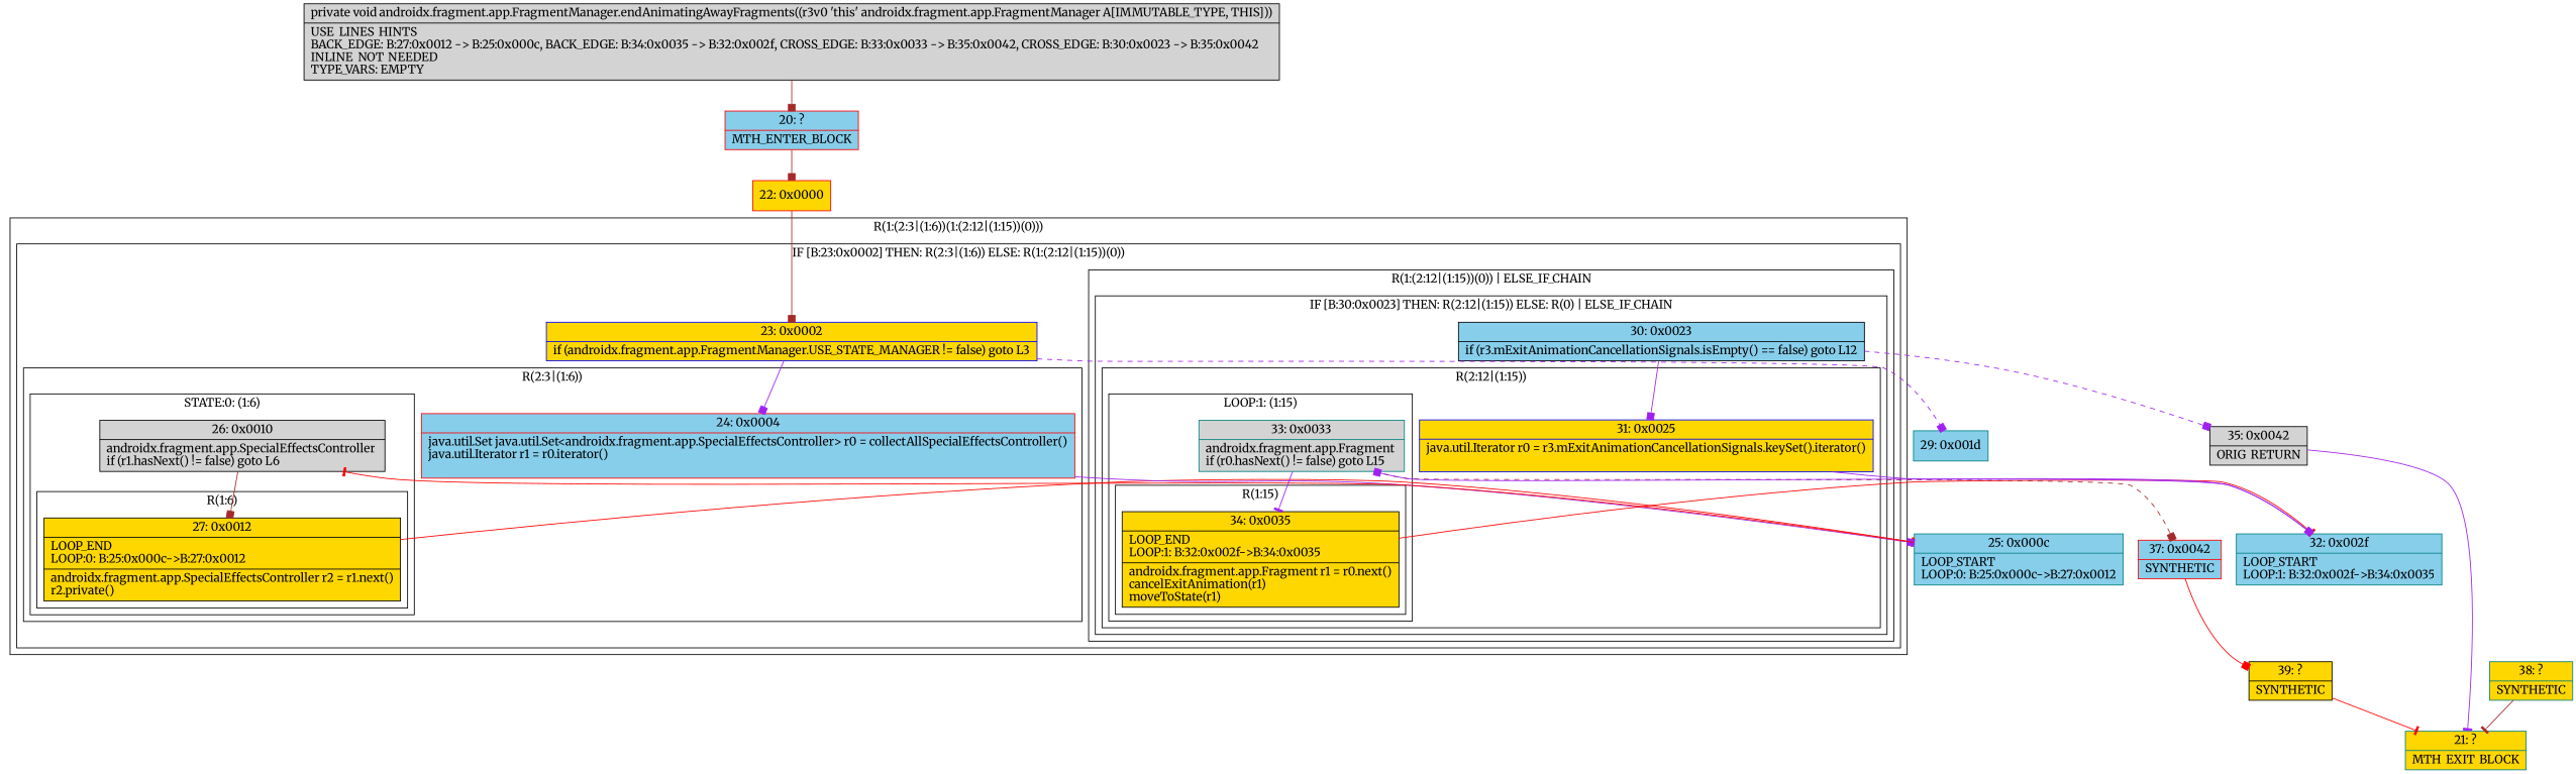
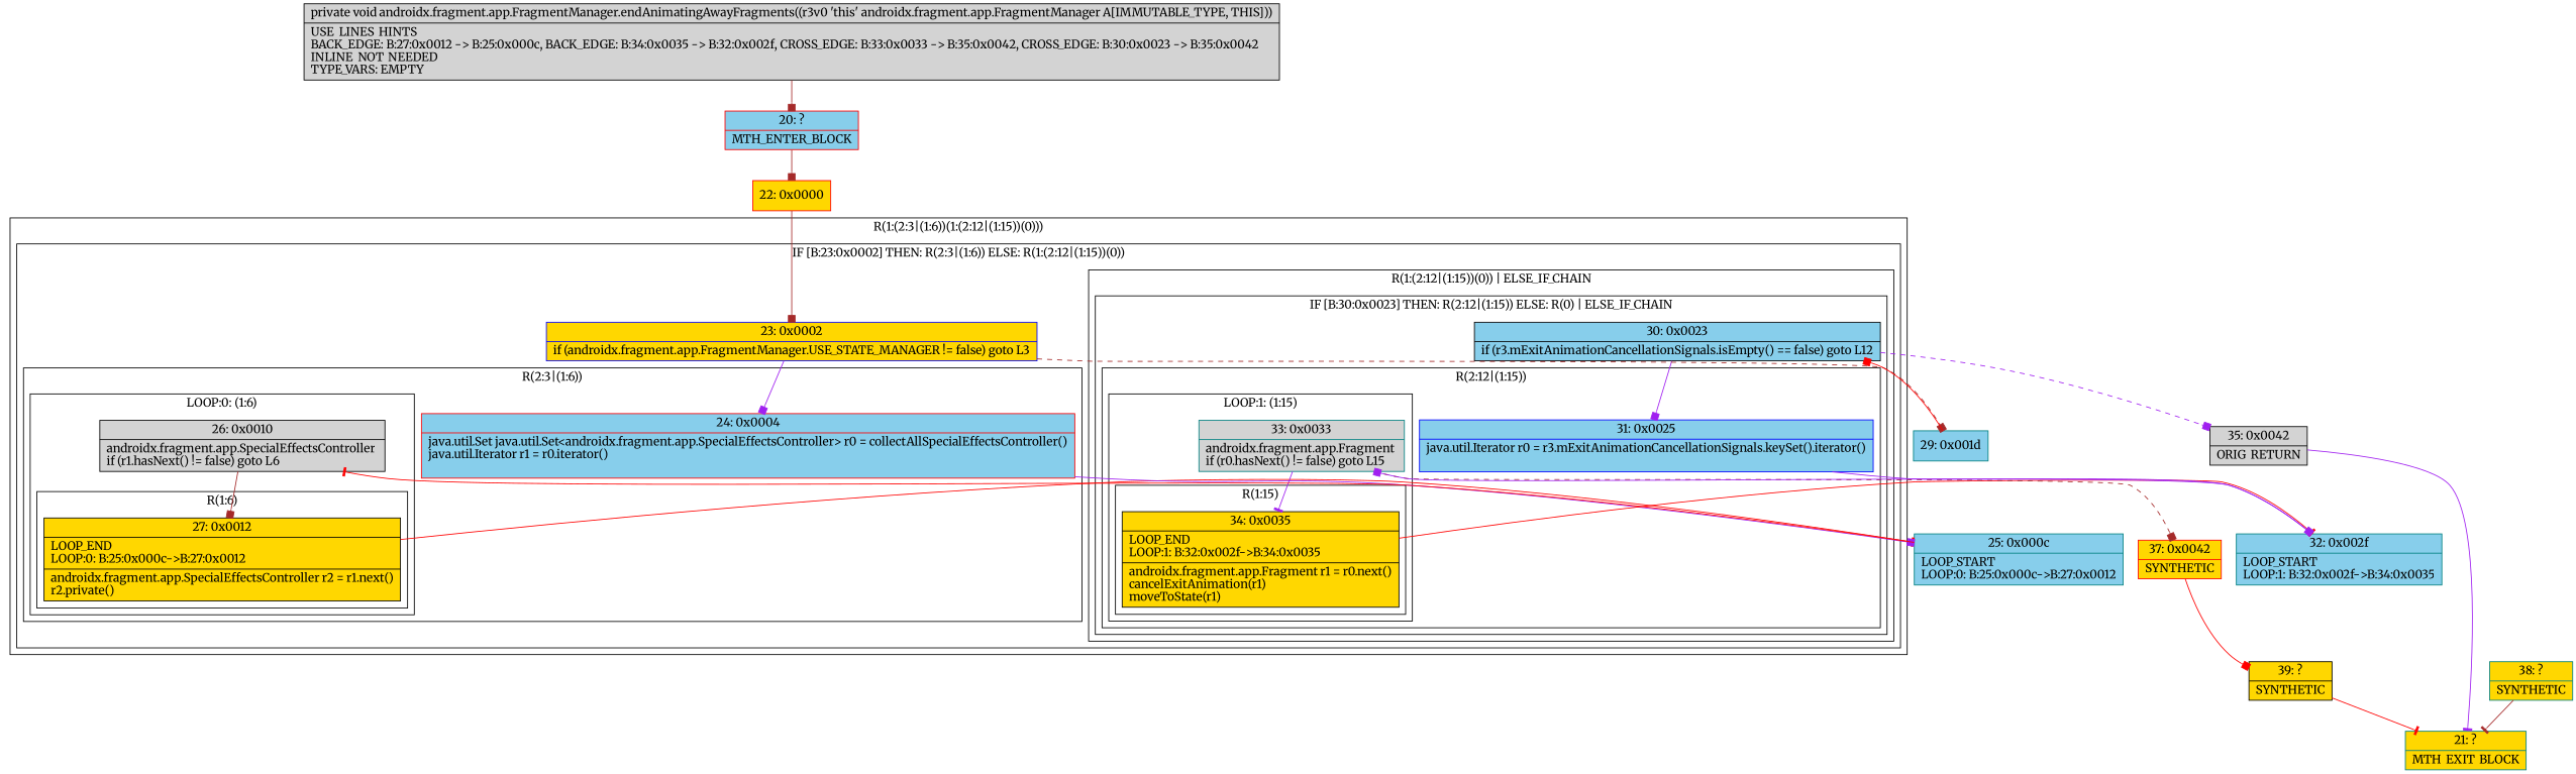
  digraph {
    fontname=Merriweather
    node [color=black fillcolor=skyblue fontname=Merriweather shape=record style=filled]
    edge [arrowhead=box color=purple fontname=Merriweather]
    n1 [fillcolor=gold label="{27\:\ 0x0012|LOOP_END\lLOOP:0: B:25:0x000c\-\>B:27:0x0012\l|androidx.fragment.app.SpecialEffectsController r2 = r1.next()\lr2.private()\l}"]
    n2 [fillcolor=lightgrey label="{26\:\ 0x0010|androidx.fragment.app.SpecialEffectsController \lif (r1.hasNext() != false) goto L6\l}"]
    n3 [color=red label="{24\:\ 0x0004|java.util.Set java.util.Set\<androidx.fragment.app.SpecialEffectsController\> r0 = collectAllSpecialEffectsController()\ljava.util.Iterator r1 = r0.iterator()\l\l}"]
    n4 [fillcolor=gold label="{34\:\ 0x0035|LOOP_END\lLOOP:1: B:32:0x002f\-\>B:34:0x0035\l|androidx.fragment.app.Fragment r1 = r0.next()\lcancelExitAnimation(r1)\lmoveToState(r1)\l}"]
    n5 [color=teal fillcolor=lightgrey label="{33\:\ 0x0033|androidx.fragment.app.Fragment \lif (r0.hasNext() != false) goto L15\l}"]
-   n6 [color=blue fillcolor=gold label="{31\:\ 0x0025|java.util.Iterator r0 = r3.mExitAnimationCancellationSignals.keySet().iterator()\l\l}"]
+   n6 [color=blue label="{31\:\ 0x0025|java.util.Iterator r0 = r3.mExitAnimationCancellationSignals.keySet().iterator()\l\l}"]
    n7 [label="{30\:\ 0x0023|if (r3.mExitAnimationCancellationSignals.isEmpty() == false) goto L12\l}"]
    n8 [color=blue fillcolor=gold label="{23\:\ 0x0002|if (androidx.fragment.app.FragmentManager.USE_STATE_MANAGER != false) goto L3\l}"]
    n9 [color=teal label="{25\:\ 0x000c|LOOP_START\lLOOP:0: B:25:0x000c\-\>B:27:0x0012\l}"]
    n10 [color=teal label="{32\:\ 0x002f|LOOP_START\lLOOP:1: B:32:0x002f\-\>B:34:0x0035\l}"]
-   n11 [color=red label="{37\:\ 0x0042|SYNTHETIC\l}"]
+   n11 [color=red fillcolor=gold label="{37\:\ 0x0042|SYNTHETIC\l}"]
    n12 [fillcolor=lightgrey label="{35\:\ 0x0042|ORIG_RETURN\l}"]
    n13 [color=teal label="{29\:\ 0x001d}"]
    n14 [color=teal fillcolor=gold label="{21\:\ ?|MTH_EXIT_BLOCK\l}"]
    n15 [fillcolor=gold label="{39\:\ ?|SYNTHETIC\l}"]
    n16 [color=red label="{20\:\ ?|MTH_ENTER_BLOCK\l}"]
    n17 [color=red fillcolor=gold label="{22\:\ 0x0000}"]
    n18 [color=teal fillcolor=gold label="{38\:\ ?|SYNTHETIC\l}"]
    n19 [fillcolor=lightgrey label="{private void androidx.fragment.app.FragmentManager.endAnimatingAwayFragments((r3v0 'this' androidx.fragment.app.FragmentManager A[IMMUTABLE_TYPE, THIS]))  | USE_LINES_HINTS\lBACK_EDGE: B:27:0x0012 \-\> B:25:0x000c, BACK_EDGE: B:34:0x0035 \-\> B:32:0x002f, CROSS_EDGE: B:33:0x0033 \-\> B:35:0x0042, CROSS_EDGE: B:30:0x0023 \-\> B:35:0x0042\lINLINE_NOT_NEEDED\lTYPE_VARS: EMPTY\l}"]
    subgraph cluster_1 {
      label="R(1:(2:3|(1:6))(1:(2:12|(1:15))(0)))"
      subgraph cluster_2 {
        label="IF [B:23:0x0002] THEN: R(2:3|(1:6)) ELSE: R(1:(2:12|(1:15))(0))"
        n8
        subgraph cluster_3 {
          label="R(2:3|(1:6))"
          n3
          subgraph cluster_4 {
-           label="STATE:0: (1:6)"
+           label="LOOP:0: (1:6)"
            n2
            subgraph cluster_5 {
              label="R(1:6)"
              n1
            }
          }
        }
        subgraph cluster_6 {
          label="R(1:(2:12|(1:15))(0)) | ELSE_IF_CHAIN\l"
          subgraph cluster_7 {
            label="IF [B:30:0x0023] THEN: R(2:12|(1:15)) ELSE: R(0) | ELSE_IF_CHAIN\l"
            n7
            subgraph cluster_8 {
              label="R(2:12|(1:15))"
              n6
              subgraph cluster_9 {
                label="LOOP:1: (1:15)"
                n5
                subgraph cluster_10 {
                  label="R(1:15)"
                  n4
                }
              }
            }
            subgraph cluster_11 {
              label="R(0)"
            }
          }
        }
      }
    }
    n1 -> n9 [arrowhead=tee color=red]
    n2 -> n1 [color=brown]
    n3 -> n9
    n4 -> n10 [arrowhead=tee color=red]
    n5 -> n4 [arrowhead=tee]
    n5 -> n11 [color=brown style=dashed]
    n6 -> n10
    n7 -> n6
    n7 -> n12 [style=dashed]
    n8 -> n3
-   n8 -> n13 [style=dashed]
+   n8 -> n13 [color=brown style=dashed]
    n9 -> n2 [arrowhead=tee color=red]
    n10 -> n5
    n11 -> n15 [color=red]
    n12 -> n14 [arrowhead=tee]
+   n13 -> n7 [color=red]
    n15 -> n14 [arrowhead=tee color=red]
    n16 -> n17 [color=brown]
    n17 -> n8 [color=brown]
    n18 -> n14 [arrowhead=tee color=brown]
    n19 -> n16 [color=brown]
  }
